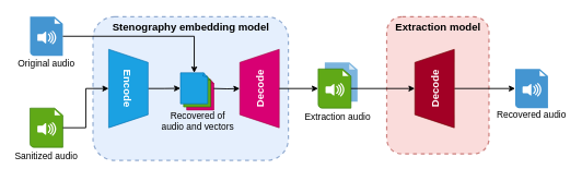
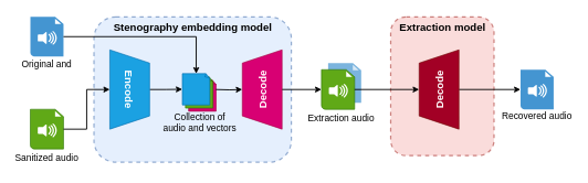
  <mxCell id="0" />
  <mxCell id="1" parent="0" />
  <mxCell id="2" value="" style="rounded=1;whiteSpace=wrap;html=1;fontSize=16;opacity=70;fillColor=#f8cecc;strokeColor=#b85450;dashed=1;strokeWidth=2;" parent="1" vertex="1"><mxGeometry x="589" y="25" width="156" height="210" as="geometry" /></mxCell>
  <mxCell id="3" value="" style="rounded=1;whiteSpace=wrap;html=1;fontSize=16;opacity=70;fillColor=#dae8fc;strokeColor=#6c8ebf;dashed=1;strokeWidth=2;" parent="1" vertex="1"><mxGeometry x="141" y="25" width="298" height="220" as="geometry" /></mxCell>
  <mxCell id="4" style="edgeStyle=orthogonalEdgeStyle;rounded=0;orthogonalLoop=1;jettySize=auto;html=1;entryX=0;entryY=0.5;entryDx=0;entryDy=0;entryPerimeter=0;fontSize=14;strokeWidth=1.5;" parent="1" source="5" target="18" edge="1"><mxGeometry relative="1" as="geometry" /></mxCell>
  <mxCell id="5" value="&lt;font style=&quot;font-size: 16px;&quot;&gt;&lt;b&gt;Encode&lt;/b&gt;&lt;/font&gt;" style="shape=trapezoid;perimeter=trapezoidPerimeter;whiteSpace=wrap;html=1;fixedSize=1;rotation=90;fillColor=#1ba1e2;fontColor=#ffffff;strokeColor=#006EAF;" parent="1" vertex="1"><mxGeometry x="135" y="105" width="120" height="60" as="geometry" /></mxCell>
  <mxCell id="6" value="&lt;font style=&quot;font-size: 16px;&quot;&gt;&lt;b&gt;Decode&lt;/b&gt;&lt;/font&gt;" style="shape=trapezoid;perimeter=trapezoidPerimeter;whiteSpace=wrap;html=1;fixedSize=1;rotation=-90;fillColor=#d80073;fontColor=#ffffff;strokeColor=#A50040;" parent="1" vertex="1"><mxGeometry x="335" y="105" width="120" height="60" as="geometry" /></mxCell>
  <mxCell id="7" value="" style="group" parent="1" vertex="1" connectable="0"><mxGeometry x="25" y="25" width="90" height="87" as="geometry" /></mxCell>
  <mxCell id="8" value="" style="shadow=0;dashed=0;html=1;strokeColor=none;fillColor=#4495D1;labelPosition=center;verticalLabelPosition=bottom;verticalAlign=top;align=center;outlineConnect=0;shape=mxgraph.veeam.audio_file;" parent="7" vertex="1"><mxGeometry x="20" width="50" height="60" as="geometry" /></mxCell>
- <mxCell id="9" value="&lt;font style=&quot;font-size: 14px;&quot;&gt;Original audio&lt;/font&gt;" style="text;html=1;strokeColor=none;fillColor=none;align=center;verticalAlign=middle;whiteSpace=wrap;rounded=0;" parent="7" vertex="1"><mxGeometry y="57" width="90" height="30" as="geometry" /></mxCell>
+ <mxCell id="9" value="&lt;font style=&quot;font-size: 14px;&quot;&gt;Original and&lt;/font&gt;" style="text;html=1;strokeColor=none;fillColor=none;align=center;verticalAlign=middle;whiteSpace=wrap;rounded=0;" parent="7" vertex="1"><mxGeometry y="57" width="90" height="30" as="geometry" /></mxCell>
  <mxCell id="10" value="" style="group" parent="1" vertex="1" connectable="0"><mxGeometry x="25" y="165" width="100" height="90" as="geometry" /></mxCell>
  <mxCell id="11" value="" style="shadow=0;dashed=0;html=1;strokeColor=#2D7600;fillColor=#60a917;labelPosition=center;verticalLabelPosition=bottom;verticalAlign=top;align=center;outlineConnect=0;shape=mxgraph.veeam.audio_file;fontColor=#ffffff;" parent="10" vertex="1"><mxGeometry x="20" width="50" height="60" as="geometry" /></mxCell>
  <mxCell id="12" value="&lt;font style=&quot;font-size: 14px;&quot;&gt;Sanitized audio&lt;/font&gt;" style="text;html=1;strokeColor=none;fillColor=none;align=center;verticalAlign=middle;whiteSpace=wrap;rounded=0;" parent="10" vertex="1"><mxGeometry x="-5" y="56" width="100" height="33" as="geometry" /></mxCell>
  <mxCell id="13" style="edgeStyle=orthogonalEdgeStyle;rounded=0;orthogonalLoop=1;jettySize=auto;html=1;entryX=0.5;entryY=1;entryDx=0;entryDy=0;fontSize=14;strokeWidth=1.5;" parent="1" source="11" target="5" edge="1"><mxGeometry relative="1" as="geometry" /></mxCell>
  <mxCell id="14" value="" style="group" parent="1" vertex="1" connectable="0"><mxGeometry x="218.21" y="111" width="165.79" height="90" as="geometry" /></mxCell>
  <mxCell id="15" value="" style="group" parent="14" vertex="1" connectable="0"><mxGeometry x="56.237" width="51.316" height="56.842" as="geometry" /></mxCell>
  <mxCell id="16" value="" style="whiteSpace=wrap;html=1;shape=mxgraph.basic.document;fontSize=14;fillColor=#d80073;fontColor=#ffffff;strokeColor=#A50040;" parent="15" vertex="1"><mxGeometry x="9.474" y="9.474" width="41.842" height="47.368" as="geometry" /></mxCell>
  <mxCell id="17" value="" style="whiteSpace=wrap;html=1;shape=mxgraph.basic.document;fontSize=14;fillColor=#60a917;fontColor=#ffffff;strokeColor=#2D7600;" parent="15" vertex="1"><mxGeometry x="4.737" y="4.737" width="41.842" height="47.368" as="geometry" /></mxCell>
  <mxCell id="18" value="" style="whiteSpace=wrap;html=1;shape=mxgraph.basic.document;fontSize=14;fillColor=#1ba1e2;fontColor=#ffffff;strokeColor=#006EAF;" parent="15" vertex="1"><mxGeometry width="41.842" height="47.368" as="geometry" /></mxCell>
- <mxCell id="19" value="&lt;font style=&quot;font-size: 14px;&quot;&gt;Recovered of &lt;br&gt;audio and vectors&lt;/font&gt;" style="text;html=1;strokeColor=none;fillColor=none;align=center;verticalAlign=middle;whiteSpace=wrap;rounded=0;fontSize=14;" parent="14" vertex="1"><mxGeometry y="58.421" width="165.79" height="31.579" as="geometry" /></mxCell>
+ <mxCell id="19" value="&lt;font style=&quot;font-size: 14px;&quot;&gt;Collection of &lt;br&gt;audio and vectors&lt;/font&gt;" style="text;html=1;strokeColor=none;fillColor=none;align=center;verticalAlign=middle;whiteSpace=wrap;rounded=0;fontSize=14;" parent="14" vertex="1"><mxGeometry y="58.421" width="165.79" height="31.579" as="geometry" /></mxCell>
  <mxCell id="20" style="edgeStyle=orthogonalEdgeStyle;rounded=0;orthogonalLoop=1;jettySize=auto;html=1;entryX=0.5;entryY=0;entryDx=0;entryDy=0;entryPerimeter=0;fontSize=14;strokeWidth=1.5;" parent="1" source="8" target="18" edge="1"><mxGeometry relative="1" as="geometry" /></mxCell>
  <mxCell id="21" style="edgeStyle=orthogonalEdgeStyle;rounded=0;orthogonalLoop=1;jettySize=auto;html=1;fontSize=14;strokeWidth=1.5;entryX=0.5;entryY=0;entryDx=0;entryDy=0;" parent="1" target="6" edge="1"><mxGeometry relative="1" as="geometry"><mxPoint x="325" y="135" as="sourcePoint" /><mxPoint x="365" y="135" as="targetPoint" /></mxGeometry></mxCell>
  <mxCell id="22" style="edgeStyle=orthogonalEdgeStyle;rounded=0;orthogonalLoop=1;jettySize=auto;html=1;entryX=0.5;entryY=1;entryDx=0;entryDy=0;fontSize=16;startArrow=classic;startFill=1;endArrow=none;endFill=0;strokeWidth=1.5;" parent="1" source="26" target="6" edge="1"><mxGeometry relative="1" as="geometry" /></mxCell>
  <mxCell id="23" value="" style="group" parent="1" vertex="1" connectable="0"><mxGeometry x="427" y="95" width="175" height="150" as="geometry" /></mxCell>
  <mxCell id="24" value="" style="group" parent="23" vertex="1" connectable="0"><mxGeometry x="57.5" width="60" height="70" as="geometry" /></mxCell>
  <mxCell id="25" value="" style="shadow=0;dashed=0;html=1;strokeColor=none;fillColor=#4495D1;labelPosition=center;verticalLabelPosition=bottom;verticalAlign=top;align=center;outlineConnect=0;shape=mxgraph.veeam.audio_file;opacity=70;" parent="24" vertex="1"><mxGeometry x="10" width="50" height="60" as="geometry" /></mxCell>
  <mxCell id="26" value="" style="shadow=0;dashed=0;html=1;strokeColor=#2D7600;fillColor=#60a917;labelPosition=center;verticalLabelPosition=bottom;verticalAlign=top;align=center;outlineConnect=0;shape=mxgraph.veeam.audio_file;fontColor=#ffffff;" parent="24" vertex="1"><mxGeometry y="10" width="50" height="60" as="geometry" /></mxCell>
  <mxCell id="27" value="&lt;font style=&quot;font-size: 14px;&quot;&gt;Extraction audio&lt;/font&gt;" style="text;html=1;strokeColor=none;fillColor=none;align=center;verticalAlign=middle;whiteSpace=wrap;rounded=0;fontSize=16;" parent="23" vertex="1"><mxGeometry y="67" width="175" height="30" as="geometry" /></mxCell>
  <mxCell id="28" style="edgeStyle=orthogonalEdgeStyle;rounded=0;orthogonalLoop=1;jettySize=auto;html=1;entryX=0.5;entryY=0;entryDx=0;entryDy=0;fontSize=16;startArrow=none;startFill=0;endArrow=classic;endFill=1;strokeWidth=1.5;" parent="1" source="26" target="35" edge="1"><mxGeometry relative="1" as="geometry"><mxPoint x="555" y="135" as="sourcePoint" /><mxPoint x="598" y="135" as="targetPoint" /></mxGeometry></mxCell>
  <mxCell id="29" style="edgeStyle=orthogonalEdgeStyle;rounded=0;orthogonalLoop=1;jettySize=auto;html=1;fontSize=14;startArrow=none;startFill=0;endArrow=classic;endFill=1;strokeWidth=1.5;" parent="1" source="35" target="31" edge="1"><mxGeometry relative="1" as="geometry" /></mxCell>
  <mxCell id="30" value="" style="group" parent="1" vertex="1" connectable="0"><mxGeometry x="755" y="105" width="110" height="85" as="geometry" /></mxCell>
  <mxCell id="31" value="" style="shadow=0;dashed=0;html=1;strokeColor=none;fillColor=#4495D1;labelPosition=center;verticalLabelPosition=bottom;verticalAlign=top;align=center;outlineConnect=0;shape=mxgraph.veeam.audio_file;" parent="30" vertex="1"><mxGeometry x="30" width="50" height="60" as="geometry" /></mxCell>
  <mxCell id="32" value="Recovered audio" style="text;html=1;strokeColor=none;fillColor=none;align=center;verticalAlign=middle;whiteSpace=wrap;rounded=0;fontSize=14;" parent="30" vertex="1"><mxGeometry y="55" width="110" height="30" as="geometry" /></mxCell>
  <mxCell id="33" value="Stenography embedding model" style="text;strokeColor=none;fillColor=none;html=1;fontSize=16;fontStyle=1;verticalAlign=middle;align=center;" parent="1" vertex="1"><mxGeometry x="240" y="20" width="100" height="40" as="geometry" /></mxCell>
  <mxCell id="34" value="Extraction model" style="text;strokeColor=none;fillColor=none;html=1;fontSize=16;fontStyle=1;verticalAlign=middle;align=center;" parent="1" vertex="1"><mxGeometry x="617" y="20" width="100" height="40" as="geometry" /></mxCell>
  <mxCell id="35" value="&lt;font style=&quot;font-size: 16px;&quot;&gt;&lt;b&gt;Decode&lt;/b&gt;&lt;/font&gt;" style="shape=trapezoid;perimeter=trapezoidPerimeter;whiteSpace=wrap;html=1;fixedSize=1;rotation=-90;fillColor=#a20025;fontColor=#ffffff;strokeColor=#6F0000;" parent="1" vertex="1"><mxGeometry x="602" y="105" width="120" height="60" as="geometry" /></mxCell>
